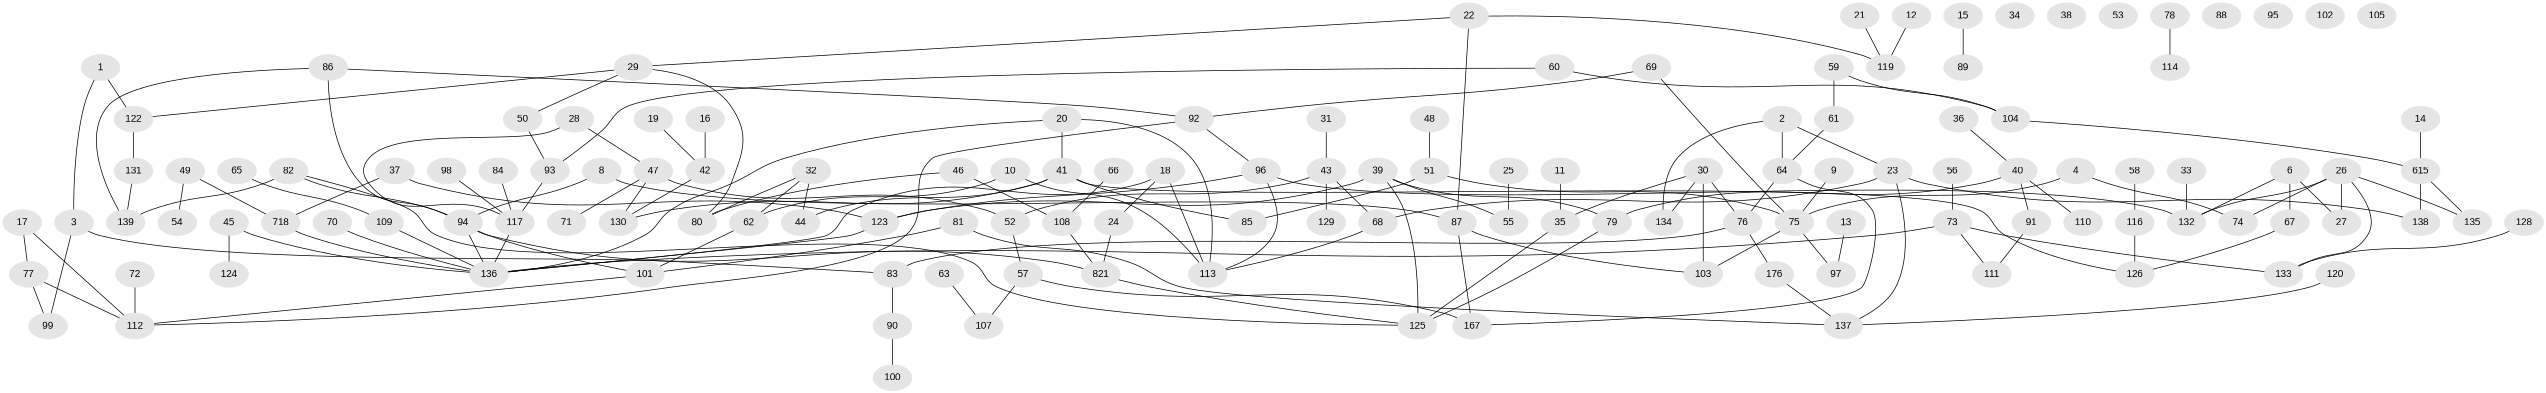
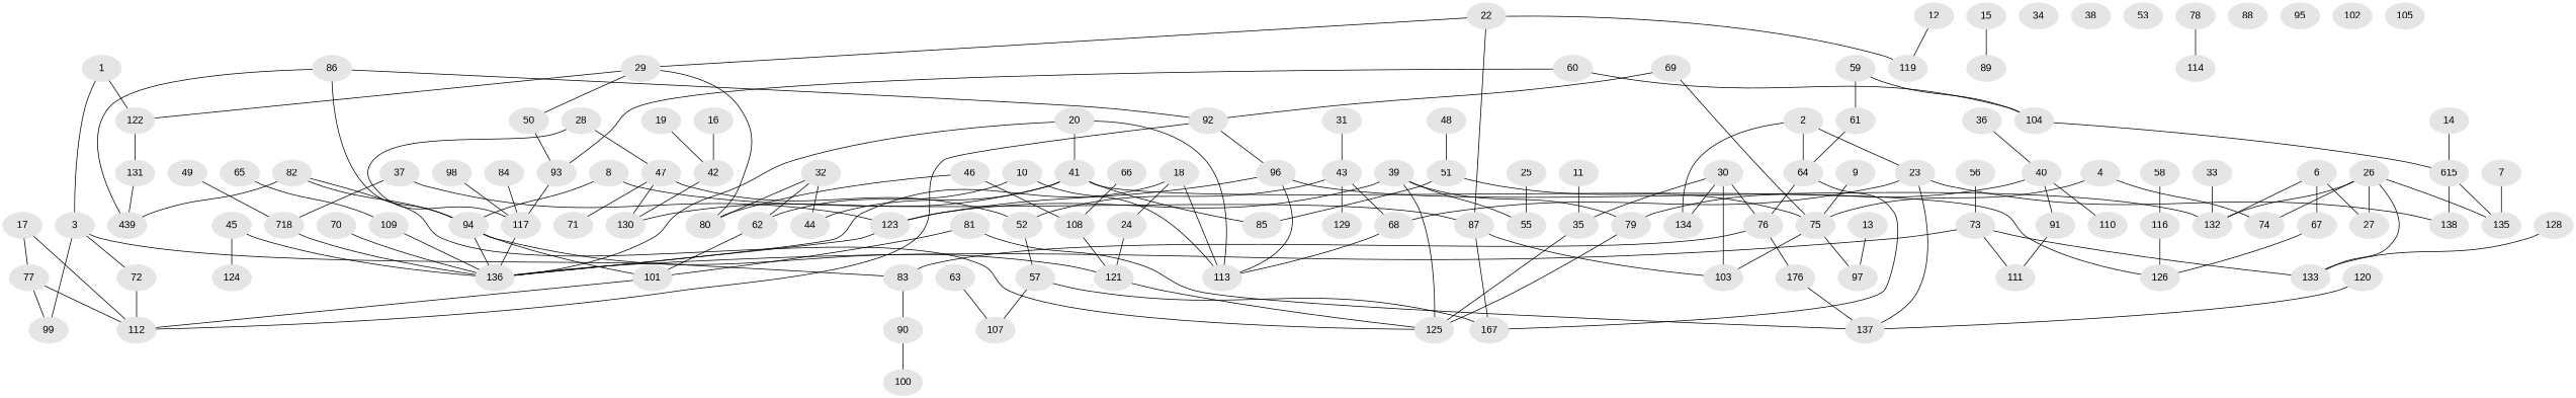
  graph {
    fontname="Liberation Sans"
    node [color=gray90 fontname="Liberation Sans" style=filled]
    edge [fontname="Liberation Sans"]
    1
    3
    122
    72
    83
    99
    131
    2
    23
    64
    134
    68
    137
    138
    76
    n16 [label=167]
    112
    90
    4
    74
    75
    97
    103
    6
    27
    67
    132
    126
+   7
    135
    8
    87
    94
    136
-   121 [label=821]
+   121
    101
    9
    10
    62
    113
    11
    35
    125
    12
    119
    13
    n47 [label=615]
    14
    15
    89
    16
    42
    130
    17
    77
    18
    24
    19
    20
    41
    44
    85
-   21
    22
    29
    50
    80
    25
    55
    26
    133
    28
    47
    117
    52
    71
    93
    30
    n79 [label=176]
    31
    43
    129
    32
    33
    34
    36
    40
    79
    91
    110
    n91 [label=718]
    37
    123
    38
    39
    111
    57
    45
    124
    46
    108
    48
    51
    49
-   54
    107
    53
    56
    73
    58
    116
    59
    61
    104
    60
    63
    65
    109
    66
    69
    92
    96
    70
    78
    114
    81
    82
-   139
+   139 [label=439]
    100
    84
    86
    88
    95
    98
    102
    105
    120
    128
    1 -- 3
    1 -- 122
+   3 -- 72
    3 -- 83
    3 -- 99
    122 -- 131
    72 -- 112
    83 -- 90
    131 -- 139
    2 -- 23
    2 -- 64
    2 -- 134
    23 -- 68
    23 -- 137
    23 -- 138
    64 -- 76
    64 -- n16
    68 -- 113
    76 -- 83
    76 -- n79
    90 -- 100
    4 -- 74
    4 -- 75
    75 -- 97
    75 -- 103
    6 -- 27
    6 -- 67
    6 -- 132
    67 -- 126
+   7 -- 135
    8 -- 87
    8 -- 94
    87 -- n16
    87 -- 103
    94 -- 136
    94 -- 121
    94 -- 101
    121 -- 125
    101 -- 112
    9 -- 75
    10 -- 62
    10 -- 113
    62 -- 101
    11 -- 35
    35 -- 125
    12 -- 119
    13 -- 97
    n47 -- 138
    n47 -- 135
    14 -- n47
    15 -- 89
    16 -- 42
    42 -- 130
    17 -- 112
    17 -- 77
    77 -- 99
    77 -- 112
    18 -- 136
    18 -- 113
    18 -- 24
    24 -- 121
    19 -- 42
    20 -- 136
    20 -- 113
    20 -- 41
    41 -- 126
    41 -- 130
    41 -- 44
    41 -- 85
-   21 -- 119
    22 -- 87
    22 -- 119
    22 -- 29
    29 -- 122
    29 -- 50
    29 -- 80
    50 -- 93
    25 -- 55
    26 -- 74
    26 -- 27
    26 -- 132
    26 -- 135
    26 -- 133
    28 -- 47
    28 -- 117
    47 -- 130
    47 -- 52
    47 -- 71
    117 -- 136
    52 -- 57
    93 -- 117
    30 -- 134
    30 -- 76
    30 -- 103
    30 -- 35
    n79 -- 137
    31 -- 43
    43 -- 68
    43 -- 52
    43 -- 129
    32 -- 62
    32 -- 44
    32 -- 80
    33 -- 132
    36 -- 40
    40 -- 79
    40 -- 91
    40 -- 110
    79 -- 125
    91 -- 111
    n91 -- 136
    37 -- n91
    37 -- 123
    123 -- 136
    39 -- 125
    39 -- 55
    39 -- 79
    39 -- 123
    57 -- n16
    57 -- 107
    45 -- 136
    45 -- 124
    46 -- 80
    46 -- 108
    108 -- 121
    48 -- 51
    51 -- 75
    51 -- 85
    49 -- n91
-   49 -- 54
    56 -- 73
    73 -- 136
    73 -- 133
    73 -- 111
    58 -- 116
    116 -- 126
    59 -- 61
    59 -- 104
    61 -- 64
    104 -- n47
    60 -- 93
    60 -- 104
    63 -- 107
    65 -- 109
    109 -- 136
    66 -- 108
    69 -- 75
    69 -- 92
    92 -- 112
    92 -- 96
    96 -- 132
    96 -- 113
    96 -- 123
    70 -- 136
    78 -- 114
    81 -- 137
    81 -- 101
    82 -- 94
    82 -- 125
    82 -- 139
    84 -- 117
    86 -- 94
    86 -- 92
    86 -- 139
    98 -- 117
    120 -- 137
    128 -- 133
  }
